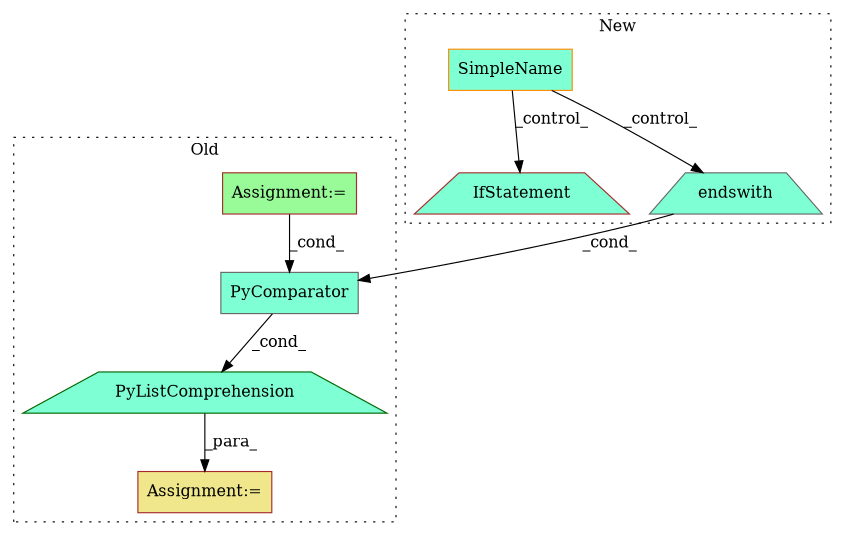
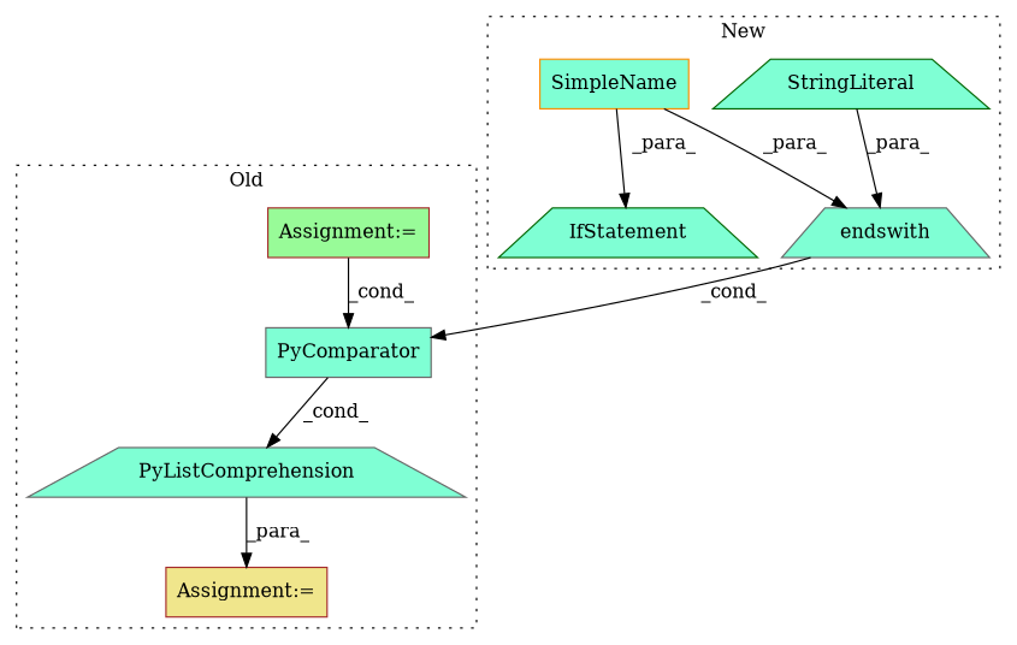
  digraph {
    node [a=7 color=brown fillcolor=aquamarine l=22 s=2512 shape=box style=filled]
    n1 [a=113 color=gray40 label=PyComparator]
    n2 [fillcolor=palegreen label="Assignment:="]
-   n3 [a=109 color=darkgreen l=94 label=PyListComprehension s=2448 shape=trapezium]
+   n3 [a=109 color=gray40 l=94 label=PyListComprehension s=2448 shape=trapezium]
    n4 [fillcolor=khaki l="53,-4" label="Assignment:=" s="2373,2542"]
    n5 [a=32 color=gray40 l="9,1" label=endswith s="2821,2840" shape=trapezium]
-   n6 [a=25 l="4,2" label=IfStatement s="2812,2841" shape=trapezium]
+   n6 [a=25 color=darkgreen l="4,2" label=IfStatement s="2812,2841" shape=trapezium]
+   n7 [a=45 color=darkgreen l=10 label=StringLiteral s=2830 shape=trapezium]
    n8 [a=42 color=darkorange l=4 label=SimpleName s=2794]
    subgraph cluster_1 {
      label=Old
      style=dotted
      n1
      n2
      n3
      n4
    }
    subgraph cluster_2 {
      label=New
      style=dotted
      n5
      n6
+     n7
      n8
    }
    n1 -> n3 [label=_cond_]
    n2 -> n1 [label=_cond_]
    n3 -> n4 [label=_para_]
    n5 -> n1 [label=_cond_]
-   n8 -> n5 [label=_control_]
-   n8 -> n6 [label=_control_]
+   n7 -> n5 [label=_para_]
+   n8 -> n5 [label=_para_]
+   n8 -> n6 [label=_para_]
  }
